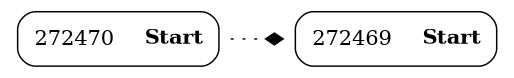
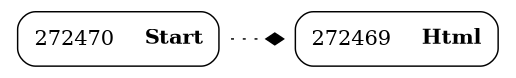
  digraph {
    rankdir=LR
    node [shape=none]
-   n1 [label=<<TABLE border='1' cellspacing='0' cellpadding='10' style='rounded' ><TR><TD border='0'>272469</TD><TD border='0'><B>Start</B></TD></TR></TABLE>>]
+   n1 [label=<<TABLE border='1' cellspacing='0' cellpadding='10' style='rounded' ><TR><TD border='0'>272469</TD><TD border='0'><B>Html</B></TD></TR></TABLE>>]
    n2 [label=<<TABLE border='1' cellspacing='0' cellpadding='10' style='rounded' ><TR><TD border='0'>272470</TD><TD border='0'><B>Start</B></TD></TR></TABLE>>]
    n2 -> n1 [weight=2 style=dotted arrowhead=diamond]
  }
